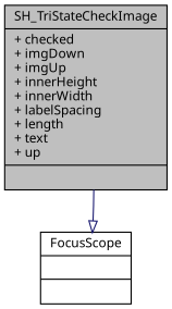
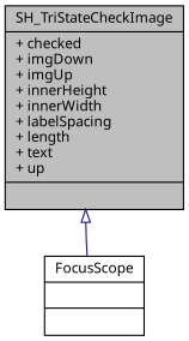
  digraph {
    node [color=black fontname=Verdana fontsize=11 shape=record]
    n1 [fillcolor=grey75 fontcolor=black height=0.2 label="{SH_TriStateCheckImage\n|+ checked\l+ imgDown\l+ imgUp\l+ innerHeight\l+ innerWidth\l+ labelSpacing\l+ length\l+ text\l+ up\l|}" style=filled width=0.4]
    n2 [height=0.2 label="{FocusScope\n||}" width=0.4]
-   n2 -> n1 [arrowtail=onormal color=midnightblue dir=back fontname=Verdana fontsize=11 labelfontname=Verdana labelfontsize=11 style=solid]
+   n1 -> n2 [arrowtail=onormal color=midnightblue dir=back fontname=Verdana fontsize=11 labelfontname=Verdana labelfontsize=11 style=solid]
  }
